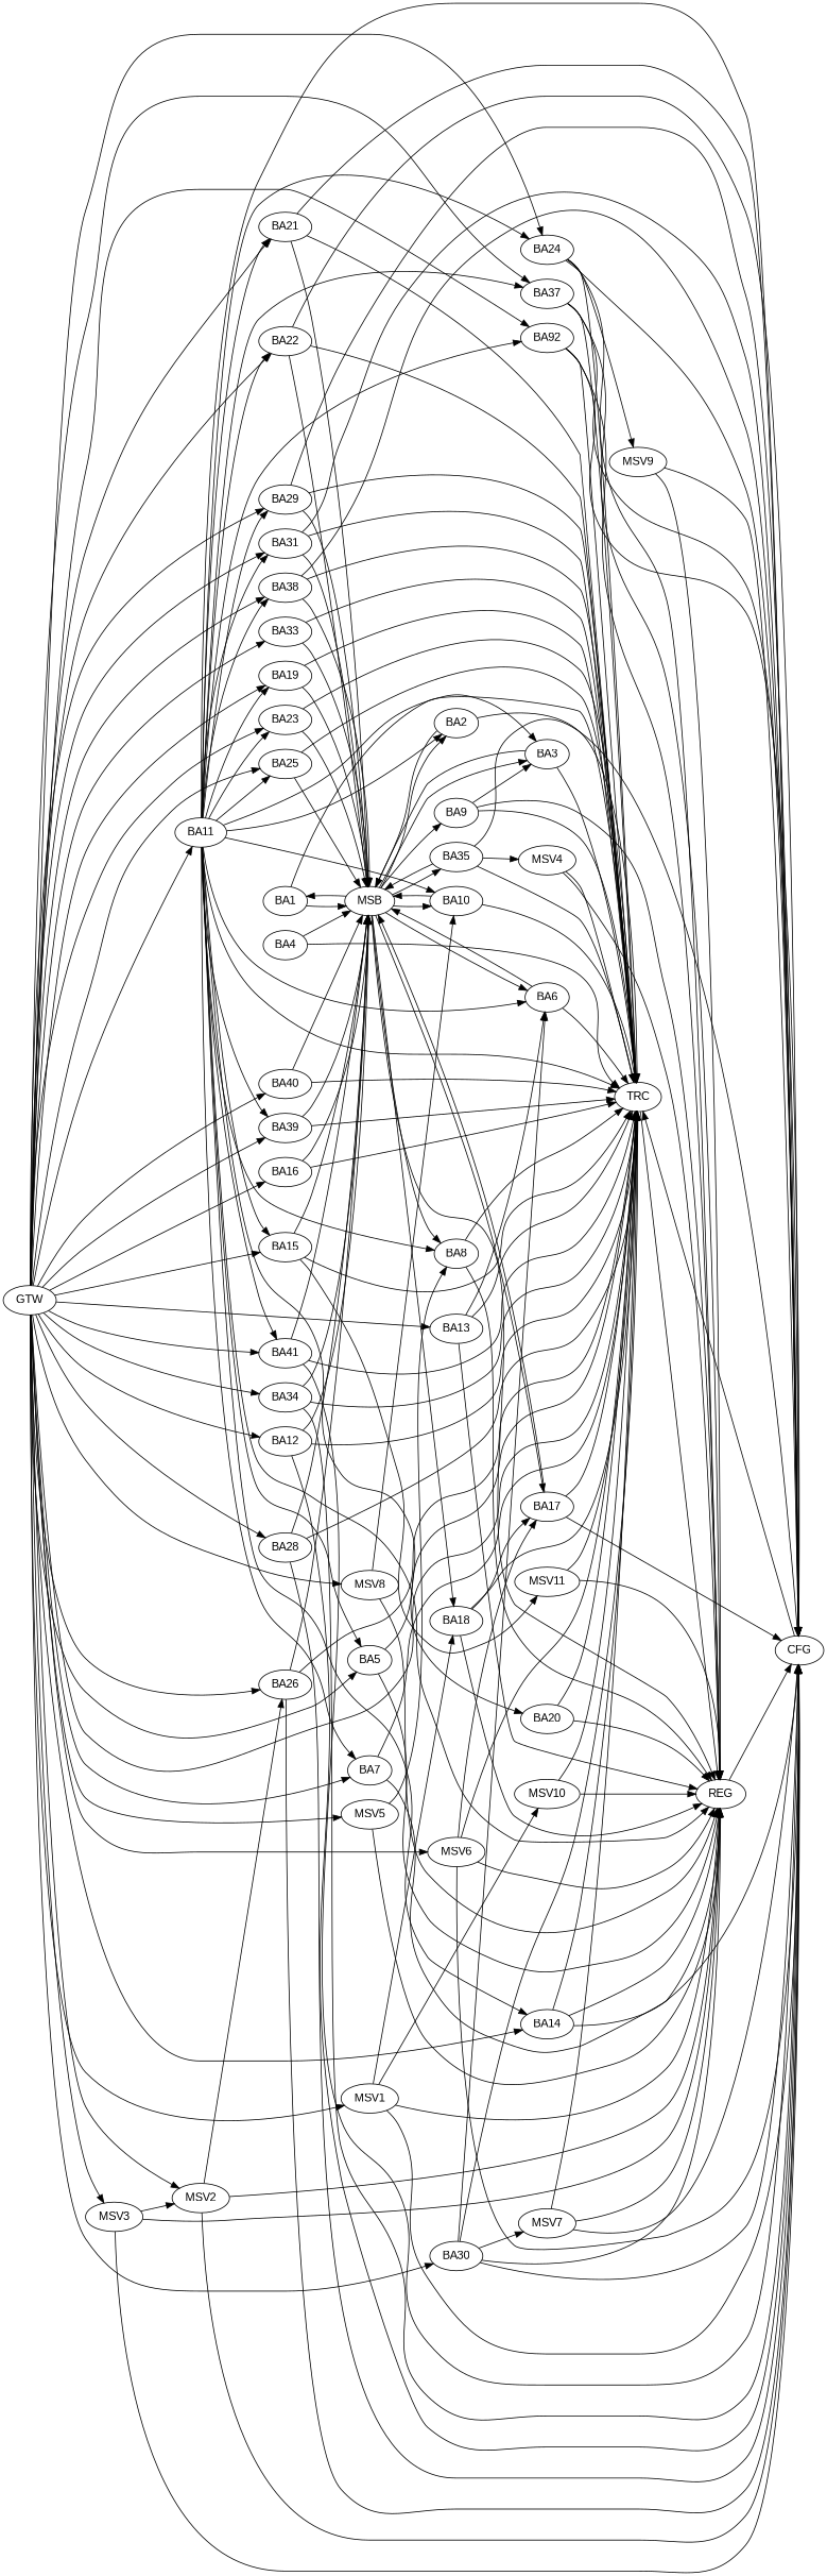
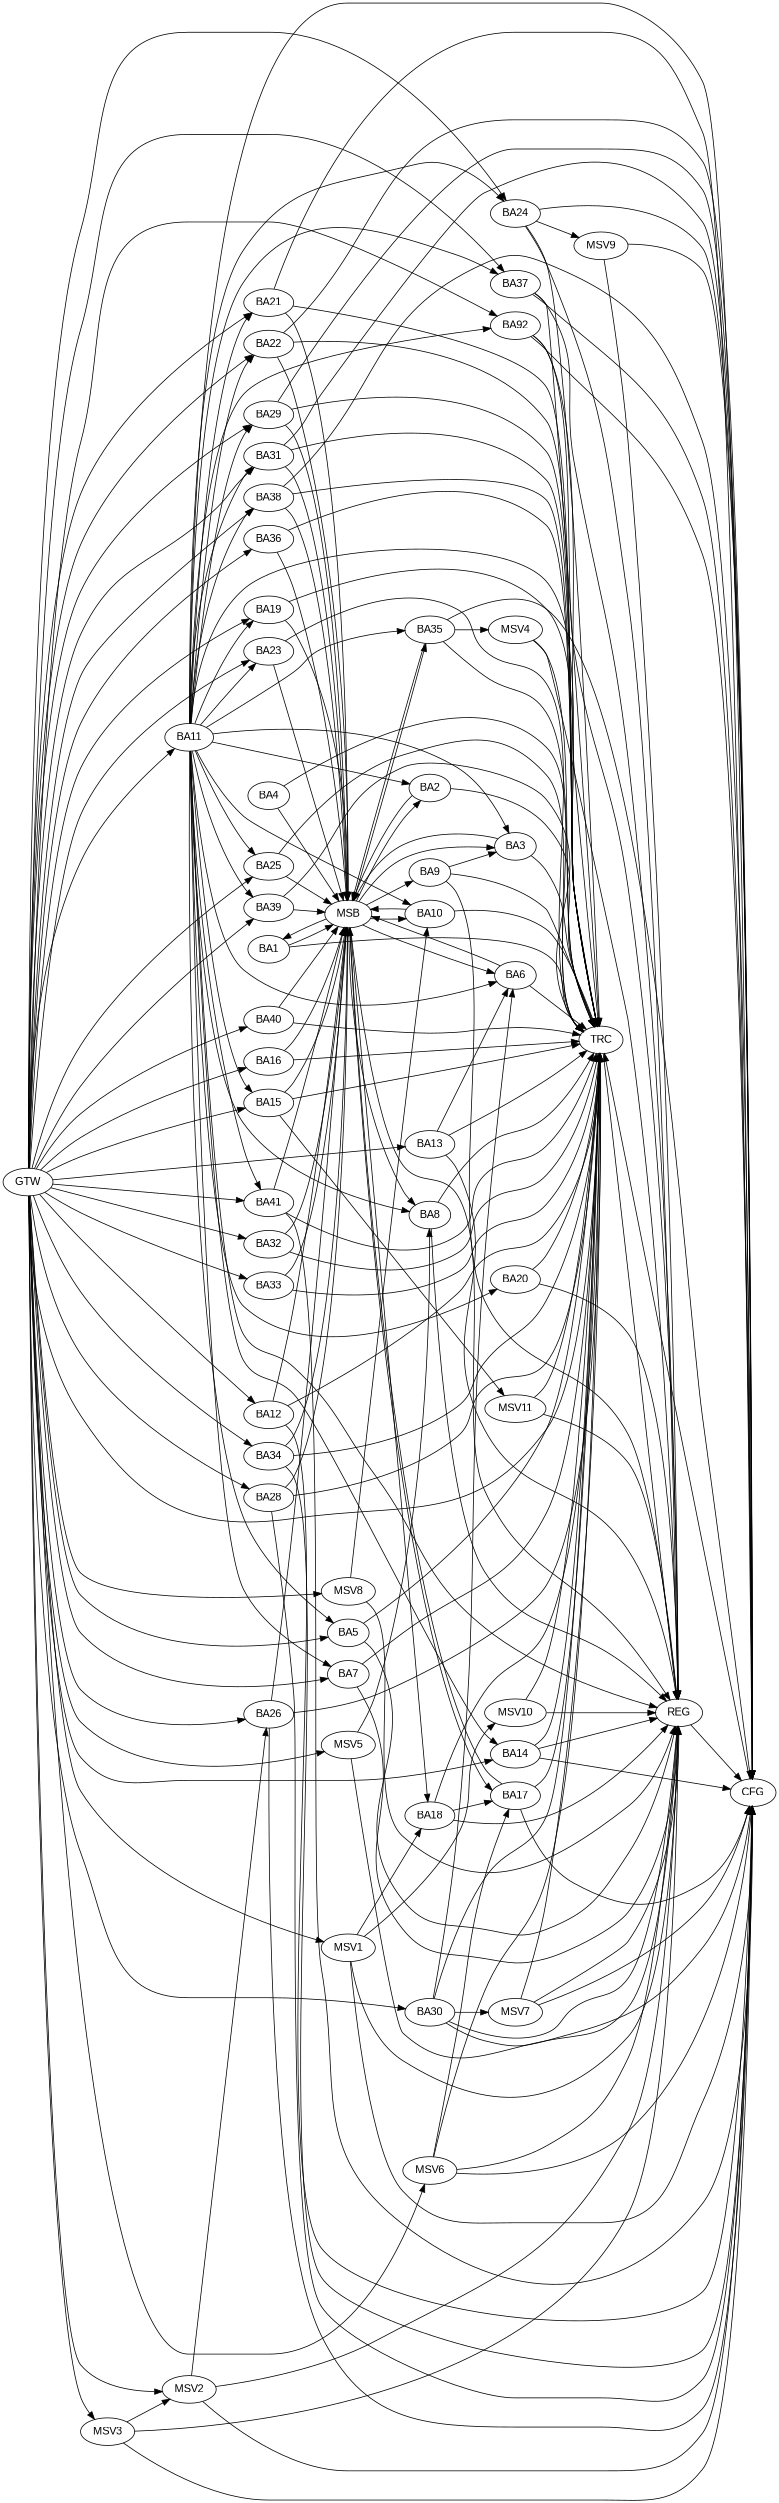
  strict digraph {
    fontname="Liberation Sans"
    rankdir=LR
    node [fontname="Liberation Sans"]
    edge [fontname="Liberation Sans"]
    n1 [label=BA1]
    n2 [label=MSB]
    n3 [label=TRC]
    n4 [label=BA2]
    n5 [label=BA3]
    n6 [label=REG]
    n7 [label=BA6]
    n8 [label=BA8]
    n9 [label=BA9]
    n10 [label=BA10]
    n11 [label=BA35]
    n12 [label=BA17]
    n13 [label=BA18]
    n14 [label=BA4]
    n15 [label=BA5]
    n16 [label=CFG]
    n17 [label=BA7]
    n18 [label=BA11]
    n19 [label=BA14]
    n20 [label=BA15]
    n21 [label=BA19]
    n22 [label=BA20]
    n23 [label=BA21]
    n24 [label=BA22]
    n25 [label=BA23]
    n26 [label=BA24]
    n27 [label=BA25]
    n28 [label=BA29]
    n29 [label=BA31]
    n30 [label=BA37]
    n31 [label=BA38]
    n32 [label=BA39]
    n33 [label=BA41]
    n34 [label=BA92]
    n35 [label=MSV11]
    n36 [label=MSV9]
    n37 [label=MSV4]
    n38 [label=BA12]
    n39 [label=BA13]
    n40 [label=BA16]
    n41 [label=BA26]
    n42 [label=BA28]
    n43 [label=BA30]
    n44 [label=MSV7]
+   n45 [label=BA32]
    n46 [label=BA33]
    n47 [label=BA34]
+   n48 [label=BA36]
    n49 [label=BA40]
    n50 [label=GTW]
    n51 [label=MSV1]
    n52 [label=MSV2]
    n53 [label=MSV3]
    n54 [label=MSV5]
    n55 [label=MSV6]
    n56 [label=MSV8]
    n57 [label=MSV10]
    n1 -> n2
    n1 -> n3
    n2 -> n1
    n2 -> n4
    n2 -> n5
    n2 -> n6
    n2 -> n7
    n2 -> n8
    n2 -> n9
    n2 -> n10
    n2 -> n11
    n2 -> n12
    n2 -> n13
    n3 -> n6
    n4 -> n2
    n4 -> n3
    n5 -> n2
    n5 -> n3
    n6 -> n16
    n7 -> n2
    n7 -> n3
    n8 -> n3
    n8 -> n6
    n9 -> n3
    n9 -> n5
    n9 -> n6
    n10 -> n2
    n10 -> n3
    n11 -> n2
    n11 -> n3
    n11 -> n16
    n11 -> n37
    n12 -> n2
    n12 -> n3
    n12 -> n16
    n13 -> n3
    n13 -> n6
    n13 -> n12
    n14 -> n2
    n14 -> n3
    n15 -> n3
    n15 -> n6
    n16 -> n3
    n17 -> n3
    n17 -> n6
    n18 -> n3
    n18 -> n4
    n18 -> n5
    n18 -> n6
    n18 -> n7
    n18 -> n8
    n18 -> n10
+   n18 -> n11
    n18 -> n15
    n18 -> n16
    n18 -> n17
    n18 -> n19
    n18 -> n20
    n18 -> n21
    n18 -> n22
    n18 -> n23
    n18 -> n24
    n18 -> n25
    n18 -> n26
    n18 -> n27
    n18 -> n28
    n18 -> n29
    n18 -> n30
    n18 -> n31
    n18 -> n32
    n18 -> n33
    n18 -> n34
    n19 -> n3
    n19 -> n6
    n19 -> n16
    n20 -> n2
    n20 -> n3
    n20 -> n35
    n21 -> n2
    n21 -> n3
    n22 -> n3
    n22 -> n6
    n23 -> n2
    n23 -> n3
    n23 -> n16
    n24 -> n2
    n24 -> n3
    n24 -> n16
    n25 -> n2
    n25 -> n3
    n26 -> n3
    n26 -> n6
    n26 -> n16
    n26 -> n36
    n27 -> n2
    n27 -> n3
    n28 -> n2
    n28 -> n3
    n28 -> n16
    n29 -> n2
    n29 -> n3
    n29 -> n16
    n30 -> n3
    n30 -> n6
    n30 -> n16
    n31 -> n2
    n31 -> n3
    n31 -> n16
    n32 -> n2
    n32 -> n3
    n33 -> n2
    n33 -> n3
    n33 -> n16
    n34 -> n3
    n34 -> n6
    n34 -> n16
    n35 -> n3
    n35 -> n6
    n36 -> n6
    n36 -> n16
    n37 -> n3
    n37 -> n6
    n38 -> n2
    n38 -> n3
    n38 -> n16
    n39 -> n3
    n39 -> n6
    n39 -> n7
    n40 -> n2
    n40 -> n3
    n41 -> n2
    n41 -> n3
    n41 -> n16
    n42 -> n2
    n42 -> n3
    n42 -> n16
    n43 -> n3
    n43 -> n6
    n43 -> n7
    n43 -> n16
    n43 -> n44
    n44 -> n3
    n44 -> n6
    n44 -> n16
+   n45 -> n2
+   n45 -> n3
    n46 -> n2
    n46 -> n3
    n47 -> n2
    n47 -> n3
    n47 -> n16
+   n48 -> n2
+   n48 -> n3
    n49 -> n2
    n49 -> n3
    n50 -> n3
    n50 -> n15
    n50 -> n17
    n50 -> n18
    n50 -> n19
    n50 -> n20
    n50 -> n21
    n50 -> n23
    n50 -> n24
    n50 -> n25
    n50 -> n26
    n50 -> n27
    n50 -> n28
    n50 -> n29
    n50 -> n30
    n50 -> n31
    n50 -> n32
    n50 -> n33
    n50 -> n34
    n50 -> n38
    n50 -> n39
    n50 -> n40
    n50 -> n41
    n50 -> n42
    n50 -> n43
+   n50 -> n45
    n50 -> n46
    n50 -> n47
+   n50 -> n48
    n50 -> n49
    n50 -> n51
    n50 -> n52
    n50 -> n53
    n50 -> n54
    n50 -> n55
    n50 -> n56
    n51 -> n6
    n51 -> n13
    n51 -> n16
    n51 -> n57
    n52 -> n6
    n52 -> n16
    n52 -> n41
    n53 -> n6
    n53 -> n16
    n53 -> n52
    n54 -> n6
    n54 -> n8
    n55 -> n3
    n55 -> n6
    n55 -> n12
    n55 -> n16
    n56 -> n6
    n56 -> n10
    n57 -> n3
    n57 -> n6
  }
